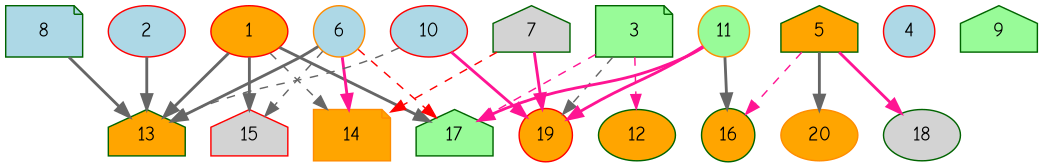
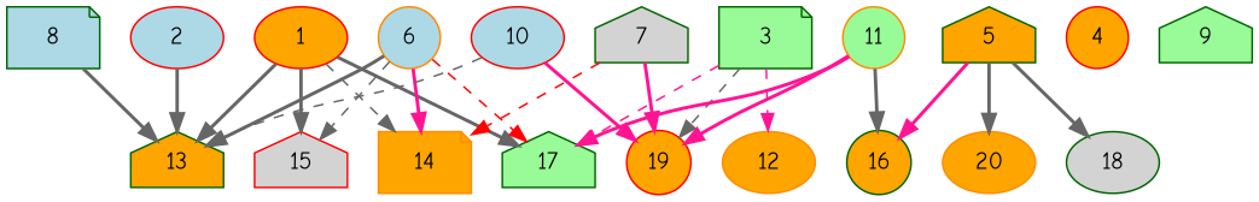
  digraph {
    fontname="Comic Neue"
    node [alpha=0.14 color=darkgreen fillcolor=orange fontname="Comic Neue" shape=ellipse style=filled]
    edge [color=gray40 fontname="Comic Neue" style=bold]
    1 [color=red expect_size=12332032]
    13 [alpha=0.12 expect_size=14469120 shape=house]
    14 [alpha=0.01 color=darkorange expect_size=40011776 shape=note]
    15 [alpha=0.01 color=red expect_size=7002112 fillcolor=lightgrey shape=house]
    17 [alpha=0.04 expect_size=5733376 fillcolor=palegreen shape=house]
    2 [color=red expect_size=42180608 fillcolor=lightblue]
    3 [alpha=0.11 expect_size=9093120 fillcolor=palegreen shape=note]
-   12 [alpha=0.04 expect_size=27590656]
+   12 [alpha=0.04 color=darkorange expect_size=27590656]
    19 [alpha=0.18 color=red expect_size=18016256 shape=circle]
-   4 [alpha=0.06 color=red expect_size=17217536 fillcolor=lightblue shape=circle]
+   4 [alpha=0.06 color=red expect_size=17217536 shape=circle]
    5 [alpha=0.17 expect_size=31945728 shape=house]
    16 [expect_size=46948352 shape=circle]
    18 [alpha=0.01 expect_size=30978048 fillcolor=lightgrey]
    20 [alpha=0.11 color=darkorange expect_size=7905280]
    6 [alpha=0.03 color=darkorange expect_size=13277184 fillcolor=lightblue shape=circle]
    7 [alpha=0.11 expect_size=24864768 fillcolor=lightgrey shape=house]
    8 [alpha=0.15 expect_size=36992000 fillcolor=lightblue shape=note]
    9 [alpha=0.16 expect_size=43964416 fillcolor=palegreen shape=house]
    10 [alpha=0.16 color=red expect_size=47522816 fillcolor=lightblue]
    11 [alpha=0.09 color=darkorange expect_size=40958976 fillcolor=palegreen shape=circle]
    1 -> 13
    1 -> 14 [style=dashed]
    1 -> 15
    1 -> 17
    2 -> 13
    3 -> 17 [color=deeppink style=dashed]
    3 -> 12 [color=deeppink style=dashed]
    3 -> 19 [style=dashed]
-   5 -> 16 [color=deeppink style=dashed]
-   5 -> 18 [color=deeppink]
+   5 -> 16 [color=deeppink]
+   5 -> 18
    5 -> 20
    6 -> 13
    6 -> 14 [color=deeppink]
    6 -> 15 [style=dashed]
    6 -> 17 [color=red style=dashed]
    7 -> 14 [color=red style=dashed]
    7 -> 19 [color=deeppink]
    8 -> 13
    10 -> 13 [style=dashed]
    10 -> 19 [color=deeppink]
    11 -> 17 [color=deeppink]
    11 -> 19 [color=deeppink]
    11 -> 16
  }
